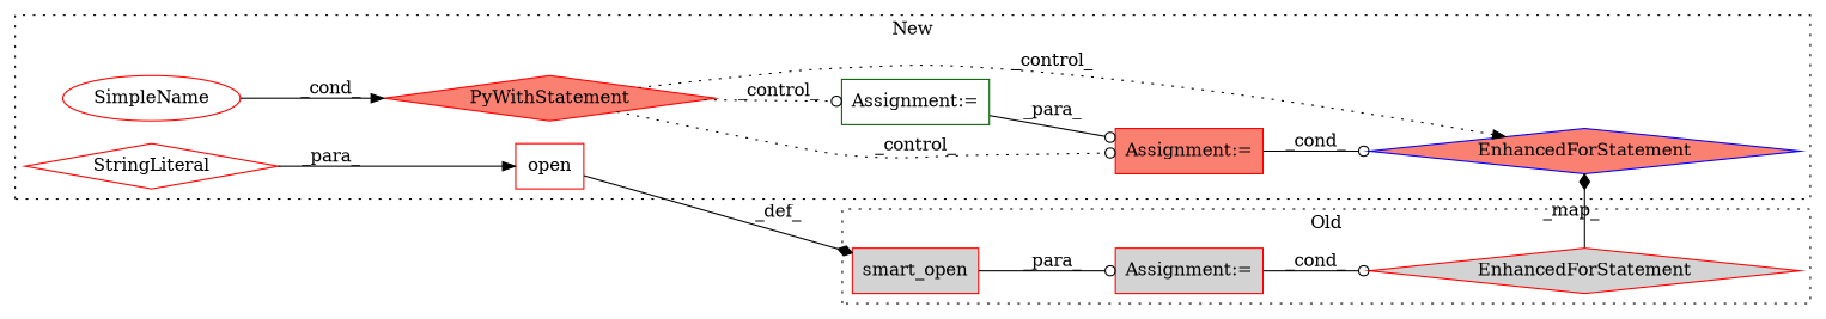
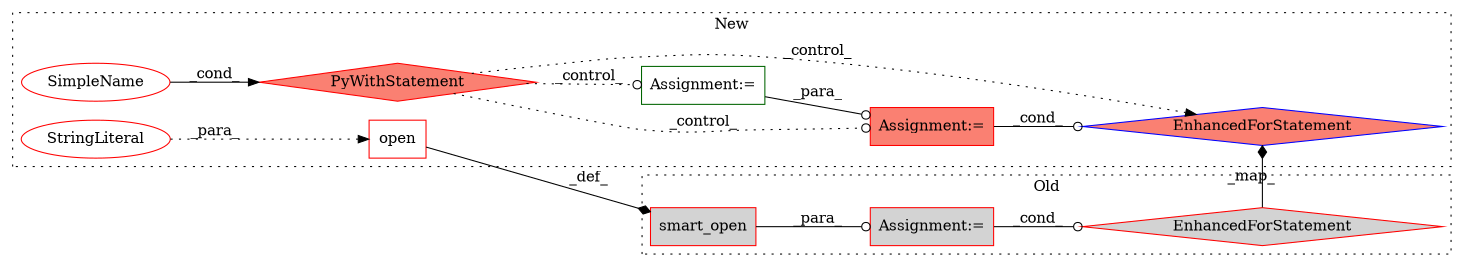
  digraph {
    rankdir=LR
    node [a=7 color=red fillcolor=white l="57,2" s="31558,31649" shape=box style=filled]
    edge [arrowhead=odot style=solid]
    n1 [a=32 fillcolor=lightgrey l="11,1" label=smart_open s="31632,31648"]
    n2 [fillcolor=lightgrey label="Assignment:="]
    n3 [a=70 fillcolor=lightgrey label=EnhancedForStatement shape=diamond]
    n4 [a=32 l="5,1" label=open s="31573,31588"]
-   n5 [a=45 l=4 label=StringLiteral s=31584 shape=diamond]
+   n5 [a=45 l=4 label=StringLiteral s=31584 shape=ellipse]
    n6 [a=104 fillcolor=salmon l="10,2" label=PyWithStatement s="31557,31589" shape=diamond]
    n7 [a=42 label=SimpleName shape=ellipse l="" s=""]
    n8 [color=darkgreen l=3 label="Assignment:=" s=31605]
    n9 [fillcolor=salmon l="61,2" label="Assignment:=" s="31618,31693"]
    n10 [a=70 color=blue fillcolor=salmon l="61,2" label=EnhancedForStatement s="31618,31693" shape=diamond]
    subgraph cluster_1 {
      label=Old
      style=dotted
      n1
      n2
      n3
    }
    subgraph cluster_2 {
      label=New
      style=dotted
      n4
      n5
      n6
      n7
      n8
      n9
      n10
    }
    n1 -> n2 [label=_para_]
    n2 -> n3 [label=_cond_]
    n3 -> n10 [arrowhead=diamond label=_map_]
    n4 -> n1 [arrowhead=diamond label=_def_]
-   n5 -> n4 [arrowhead=normal label=_para_]
+   n5 -> n4 [arrowhead=normal label=_para_ style=dotted]
    n6 -> n8 [label=_control_ style=dotted]
    n6 -> n9 [label=_control_ style=dotted]
    n6 -> n10 [arrowhead=normal label=_control_ style=dotted]
    n7 -> n6 [arrowhead=normal label=_cond_]
    n8 -> n9 [label=_para_]
    n9 -> n10 [label=_cond_]
  }
